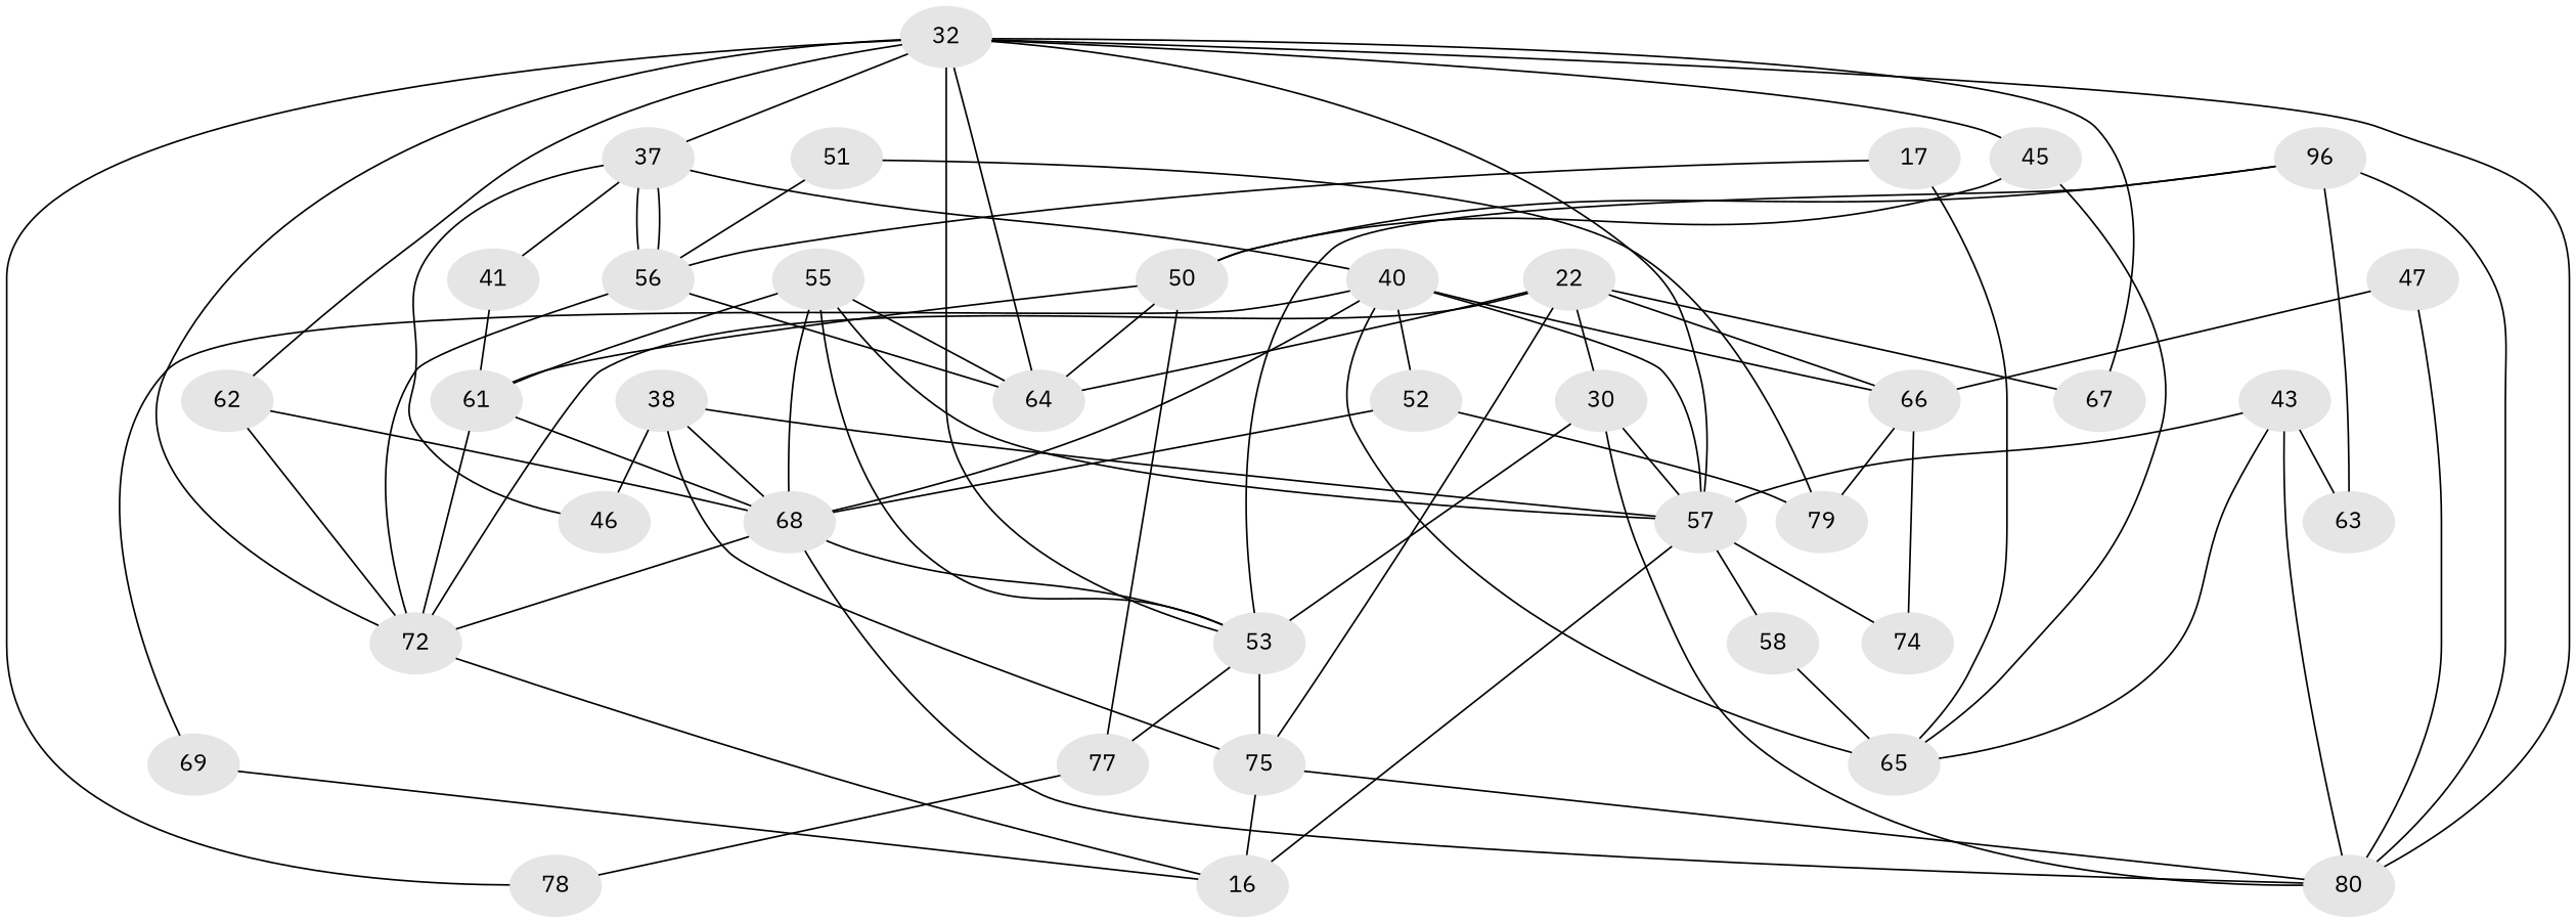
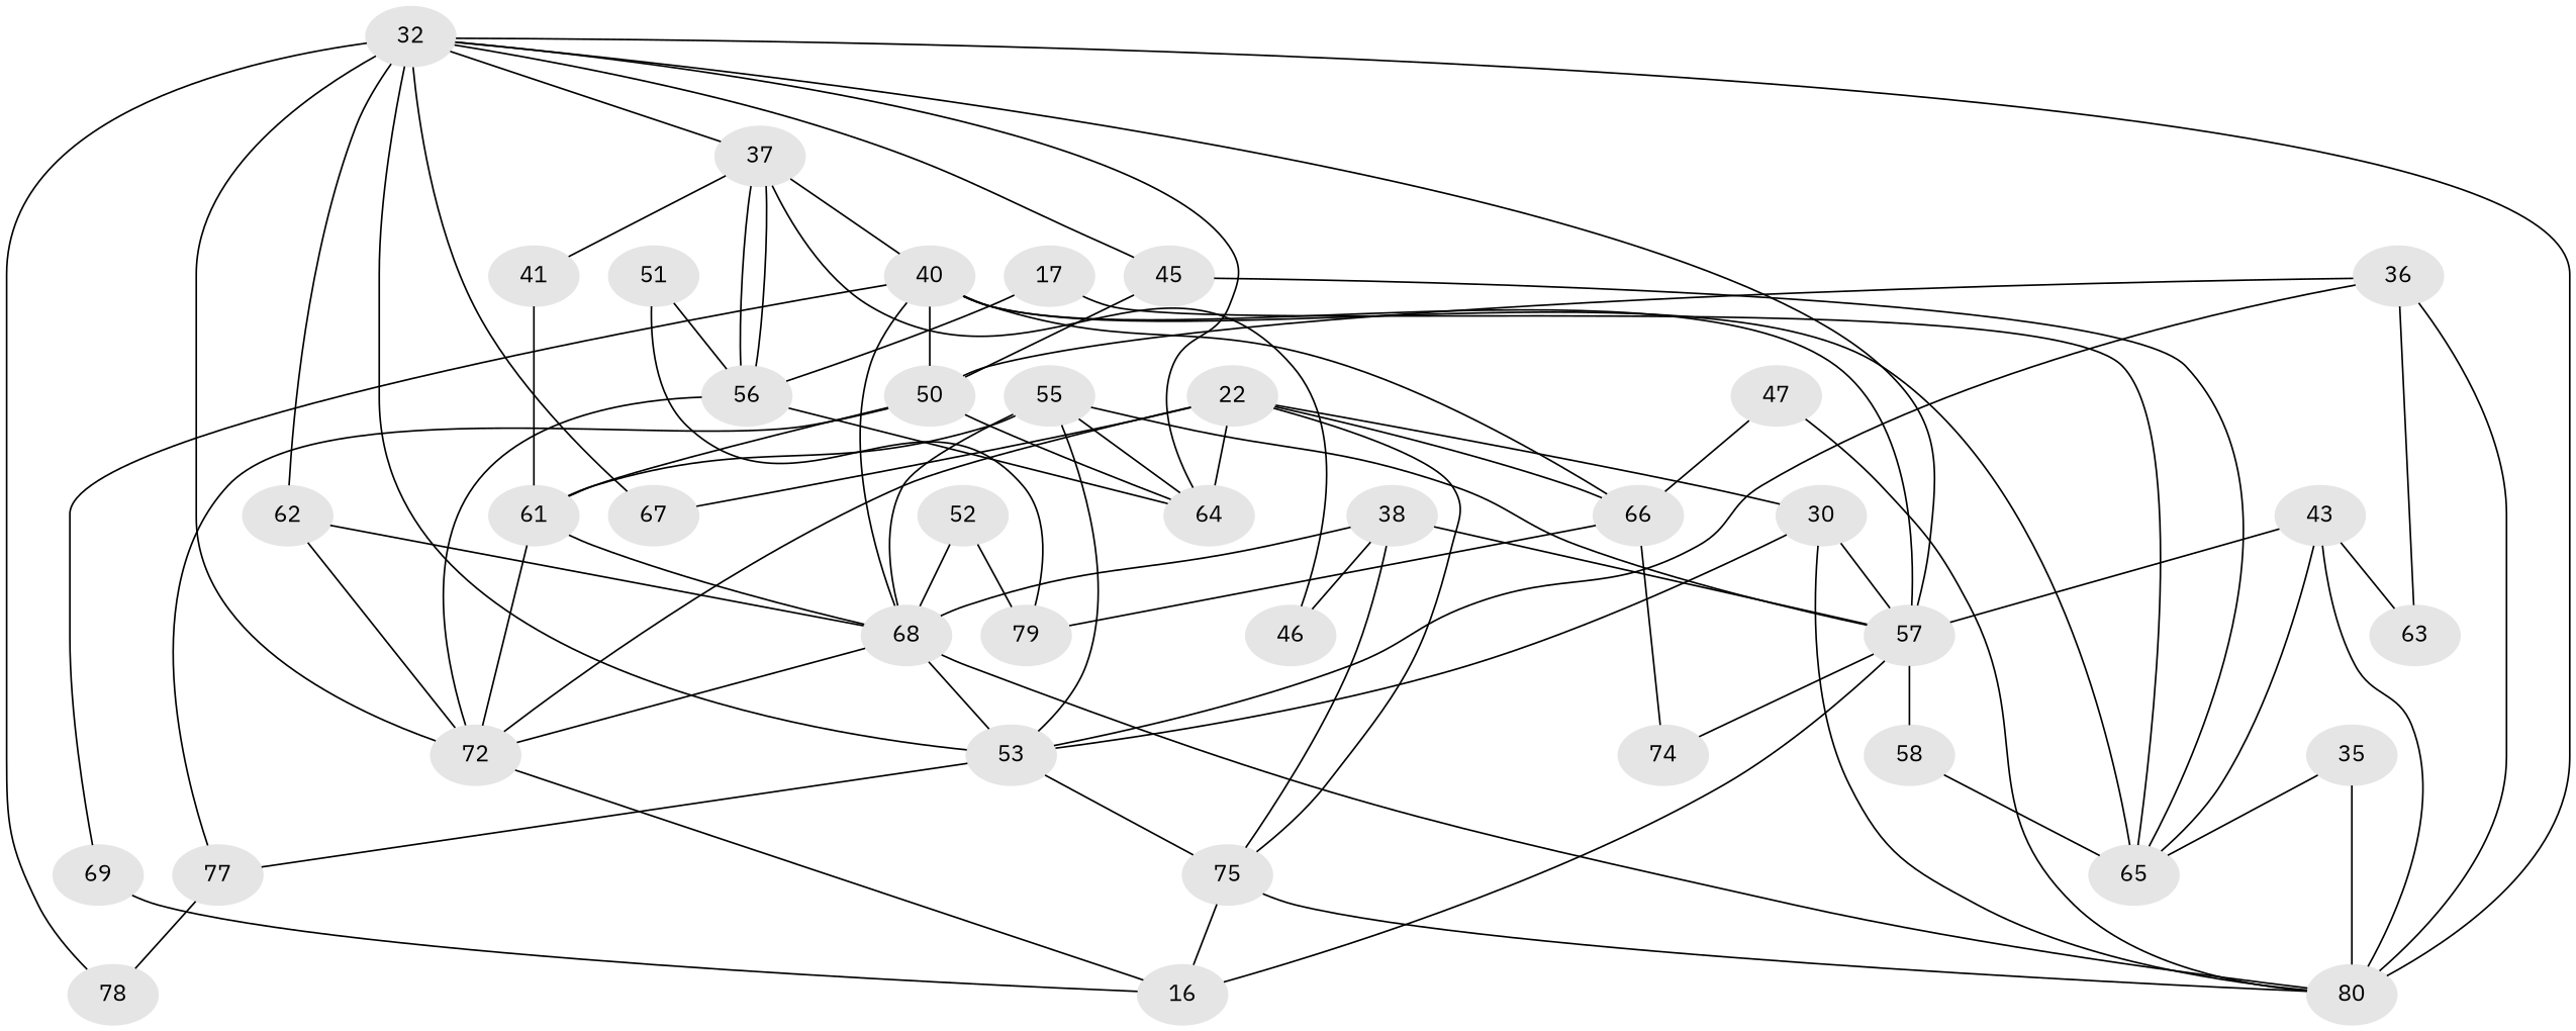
  graph {
    fontname="IBM Plex Sans"
    node [color=gray90 fontname="IBM Plex Sans" style=filled]
    edge [fontname="IBM Plex Sans"]
    56 [super="+7+20"]
    64 [super="+11"]
    72 [super="+27+39+60"]
    17
    65 [super="+28"]
    66 [super="+26"]
    79
    74
    22 [super="+4+3"]
    30
    67
    75 [super="+5"]
    57 [super="+14+21"]
    n14 [label=53 super="+42+15"]
    80 [super="+6+24+71"]
    n16 [label=16 super="+34"]
    58
    77 [super="+54"]
    32 [super="+18"]
    37
    45
    62 [super="+53"]
    78
    40
    41
    46
    50 [super="+23"]
    68 [super="+49+44"]
-   36 [super="+2" label=96]
+   35
+   36 [super="+2"]
    63
    61 [super="+25+59"]
    69
    38
    43
    47
    51
    52
    55 [super="+29"]
    56 -- 64
    56 -- 72 [weight=3]
    72 -- n16 [weight=2]
    17 -- 56
    17 -- 65
    66 -- 79
    66 -- 74
    22 -- 64
    22 -- 72 [weight=2]
    22 -- 66 [weight=2]
    22 -- 30
    22 -- 67
    22 -- 75
    30 -- 57
    30 -- n14
    30 -- 80
    75 -- 80
    75 -- n16
    57 -- 74
    57 -- n16 [weight=2]
    57 -- 58 [weight=2]
    n14 -- 75
    n14 -- 77 [weight=2]
    58 -- 65 [weight=2]
    77 -- 78
    32 -- 64
    32 -- 72 [weight=2]
    32 -- 67
    32 -- 57
    32 -- n14 [weight=2]
    32 -- 80 [weight=2]
    32 -- 37
    32 -- 45
    32 -- 62 [weight=2]
    32 -- 78
    37 -- 56
    37 -- 56
    37 -- 40
    37 -- 41
    37 -- 46
    45 -- 65
    45 -- 50 [weight=2]
    62 -- 72 [weight=2]
    62 -- 68
    40 -- 65
    40 -- 66 [weight=2]
    40 -- 57
-   40 -- 52
+   40 -- 50
    40 -- 68
    40 -- 69
    41 -- 61
    50 -- 64
    50 -- 77 [weight=2]
    50 -- 61 [weight=2]
    68 -- 72
    68 -- n14
    68 -- 80 [weight=2]
+   35 -- 65
+   35 -- 80
    36 -- n14
    36 -- 80 [weight=2]
    36 -- 50 [weight=2]
    36 -- 63
    61 -- 72 [weight=2]
    61 -- 68
    69 -- n16
    38 -- 75
    38 -- 57
    38 -- 46
    38 -- 68 [weight=2]
    43 -- 65
    43 -- 57 [weight=2]
    43 -- 80
    43 -- 63
    47 -- 66
    47 -- 80
    51 -- 56
    51 -- 79
    52 -- 79
    52 -- 68 [weight=2]
    55 -- 64
    55 -- 57
    55 -- n14 [weight=2]
    55 -- 68
    55 -- 61 [weight=2]
  }
